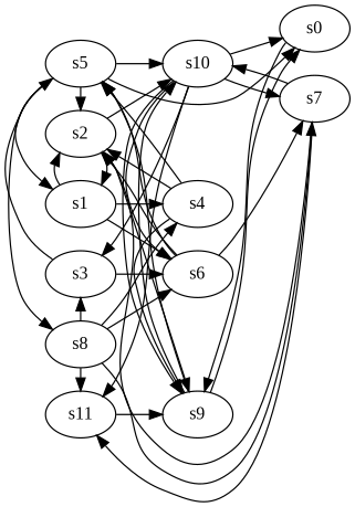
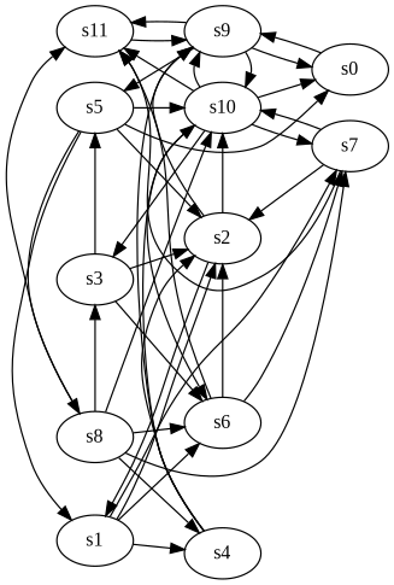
  digraph {
    fontname="Liberation Serif"
    rankdir=LR
    node [fontname="Liberation Serif" player=1]
    edge [fontname="Liberation Serif"]
    s0 [player=0]
    s9
    s2 [player=0]
    s7
    s10
    s11
    s5
    s1 [player=0]
    s4
    s6
    s3 [player=0]
    s8
    s0 -> s9 [constraint="time % 2 == 0 || time % 2 == 1"]
    s9 -> s0 [constraint="time % 3 == 1 || time % 4 == 3"]
    s9 -> s10 [constraint="time % 2 == 0 || time % 5 == 1"]
+   s9 -> s11 [constraint="time % 2 == 1 || time % 4 == 0"]
    s9 -> s5 [constraint="!(time % 3 == 1)"]
    s2 -> s9 [constraint="time % 3 == 2 && time % 4 == 1"]
    s2 -> s10 [constraint="!(time % 4 == 2)"]
    s2 -> s1 [constraint="time % 2 == 1 || time % 3 == 2"]
    s7 -> s2 [constraint="time % 3 == 2 && time % 3 == 2"]
    s7 -> s10 [constraint="time % 4 == 0 && time % 5 == 3"]
    s7 -> s11 [constraint="time % 4 == 3 || time % 5 == 3"]
    s10 -> s0
    s10 -> s9 [constraint="time % 8 == 5"]
    s10 -> s7
    s10 -> s11 [constraint="time % 5 == 4 || time % 4 == 3"]
    s10 -> s6 [constraint="time % 2 == 0 || time % 2 == 0"]
    s10 -> s3 [constraint="time == 5 || time == 8 || time == 11"]
    s11 -> s9
    s5 -> s0 [constraint="time % 5 == 2 || time % 2 == 1"]
    s5 -> s2 [constraint="time % 2 == 1 || time % 3 == 2"]
    s5 -> s10
    s5 -> s1 [constraint="!(time % 4 == 3)"]
    s5 -> s8 [constraint="time == 3 || time == 16 || time == 21"]
    s1 -> s2 [constraint="!(time % 3 == 0)"]
+   s1 -> s7 [constraint="time % 5 == 4"]
    s1 -> s4
    s1 -> s6
    s4 -> s9 [constraint="!(time % 4 == 1)"]
    s4 -> s2 [constraint="time % 5 == 3 || time % 3 == 1"]
-   s4 -> s5 [constraint="!(time % 3 == 0)"]
+   s4 -> s10 [constraint="!(time % 3 == 0)"]
    s6 -> s2 [constraint="time % 2 == 0"]
    s6 -> s7 [constraint="time == 3 || time == 7 || time == 8"]
-   s6 -> s5 [constraint="!(time % 3 == 0)"]
+   s6 -> s11 [constraint="!(time % 3 == 0)"]
+   s3 -> s2
    s3 -> s5 [constraint="time == 3 || time == 12 || time == 17"]
    s3 -> s6
    s8 -> s7 [constraint="!(time % 2 == 0)"]
+   s8 -> s10 [constraint="time == 15"]
    s8 -> s11 [constraint="time == 12 || time == 20"]
    s8 -> s4 [constraint="!(time % 3 == 1)"]
    s8 -> s6 [constraint="time == 5 || time == 14"]
    s8 -> s3 [constraint="time % 2 == 1 && time % 5 == 3"]
  }
